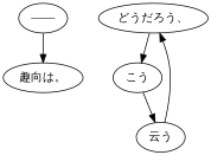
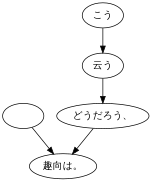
  digraph {
    fontname="Liberation Serif"
    node [fontname="Liberation Serif"]
    edge [fontname="Liberation Serif"]
    n1 [label="——"]
    n2 [label="趣向は。"]
    n3 [label="どうだろう、"]
    n4 [label="こう"]
    n5 [label="云う"]
    n1 -> n2
-   n3 -> n4
+   n3 -> n2
    n4 -> n5
    n5 -> n3
  }
